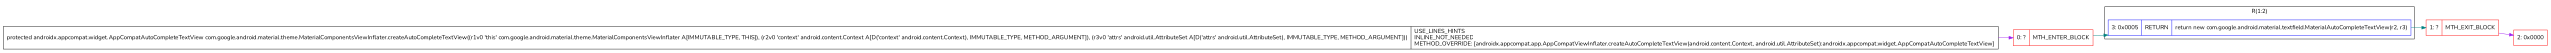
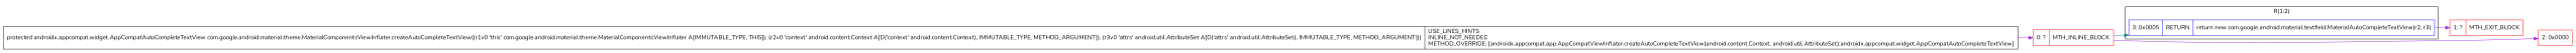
  digraph {
    fontname=Nunito
    rankdir=LR
    node [color=red fontname=Nunito shape=record]
    edge [color=teal fontname=Nunito]
    n1 [color=blue label="{3\:\ 0x0005|RETURN\l|return new com.google.android.material.textfield.MaterialAutoCompleteTextView(r2, r3)\l}"]
    n2 [label="{1\:\ ?|MTH_EXIT_BLOCK\l}"]
-   n3 [label="{0\:\ ?|MTH_ENTER_BLOCK\l}"]
+   n3 [label="{0\:\ ?|MTH_INLINE_BLOCK\l}"]
    n4 [label="{2\:\ 0x0000}"]
    n5 [label="{protected androidx.appcompat.widget.AppCompatAutoCompleteTextView com.google.android.material.theme.MaterialComponentsViewInflater.createAutoCompleteTextView((r1v0 'this' com.google.android.material.theme.MaterialComponentsViewInflater A[IMMUTABLE_TYPE, THIS]), (r2v0 'context' android.content.Context A[D('context' android.content.Context), IMMUTABLE_TYPE, METHOD_ARGUMENT]), (r3v0 'attrs' android.util.AttributeSet A[D('attrs' android.util.AttributeSet), IMMUTABLE_TYPE, METHOD_ARGUMENT]))  | USE_LINES_HINTS\lINLINE_NOT_NEEDED\lMETHOD_OVERRIDE: [androidx.appcompat.app.AppCompatViewInflater.createAutoCompleteTextView(android.content.Context, android.util.AttributeSet):androidx.appcompat.widget.AppCompatAutoCompleteTextView]\l}" color=""]
    subgraph cluster_1 {
      label="R(1:2)"
      n1
    }
-   n1 -> n2
+   n1 -> n2 [color=purple]
    n3 -> n1
-   n2 -> n4 [color=purple]
+   n3 -> n4 [color=purple]
    n5 -> n3 [color=purple]
  }
